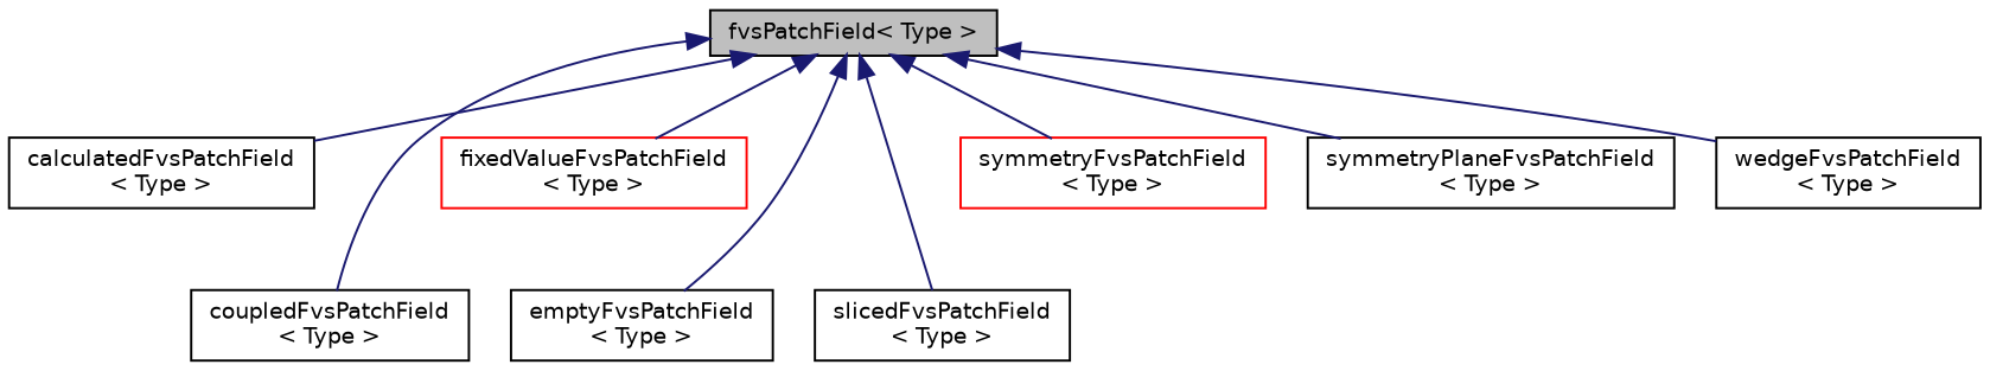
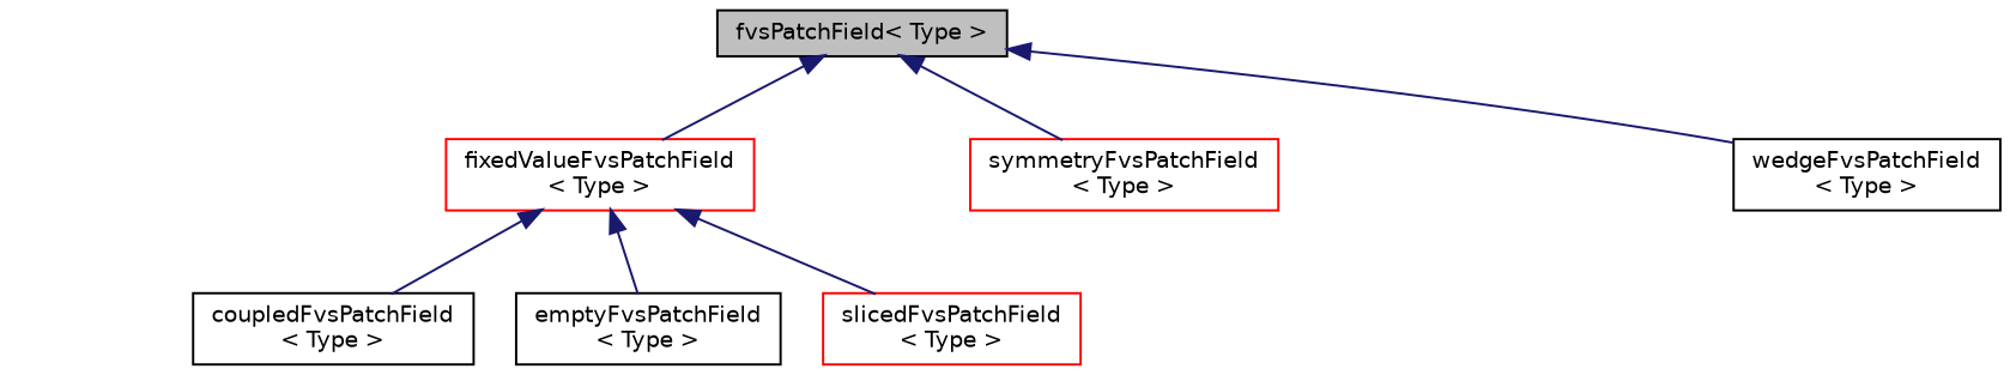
  digraph {
    rankdir=TB
    node [color=black fontname=Helvetica fontsize=10 shape=record]
    edge [color=midnightblue dir=back fontname=Helvetica fontsize=10 labelfontname=Helvetica labelfontsize=10 style=solid]
    n1 [fillcolor=grey75 fontcolor=black height=0.2 label="fvsPatchField\< Type \>" style=filled width=0.4]
-   n2 [height=0.2 label="calculatedFvsPatchField\l\< Type \>" width=0.4]
    n3 [height=0.2 label="coupledFvsPatchField\l\< Type \>" width=0.4]
    n4 [height=0.2 label="emptyFvsPatchField\l\< Type \>" width=0.4]
    n5 [color=red height=0.2 label="fixedValueFvsPatchField\l\< Type \>" width=0.4]
-   n6 [height=0.2 label="slicedFvsPatchField\l\< Type \>" width=0.4]
+   n6 [color=red height=0.2 label="slicedFvsPatchField\l\< Type \>" width=0.4]
    n7 [color=red height=0.2 label="symmetryFvsPatchField\l\< Type \>" width=0.4]
-   n8 [height=0.2 label="symmetryPlaneFvsPatchField\l\< Type \>" width=0.4]
    n9 [height=0.2 label="wedgeFvsPatchField\l\< Type \>" width=0.4]
-   n1 -> n2
-   n1 -> n3
-   n1 -> n4
+   n5 -> n3
+   n5 -> n4
    n1 -> n5
-   n1 -> n6
+   n5 -> n6
    n1 -> n7
-   n1 -> n8
    n1 -> n9
  }
